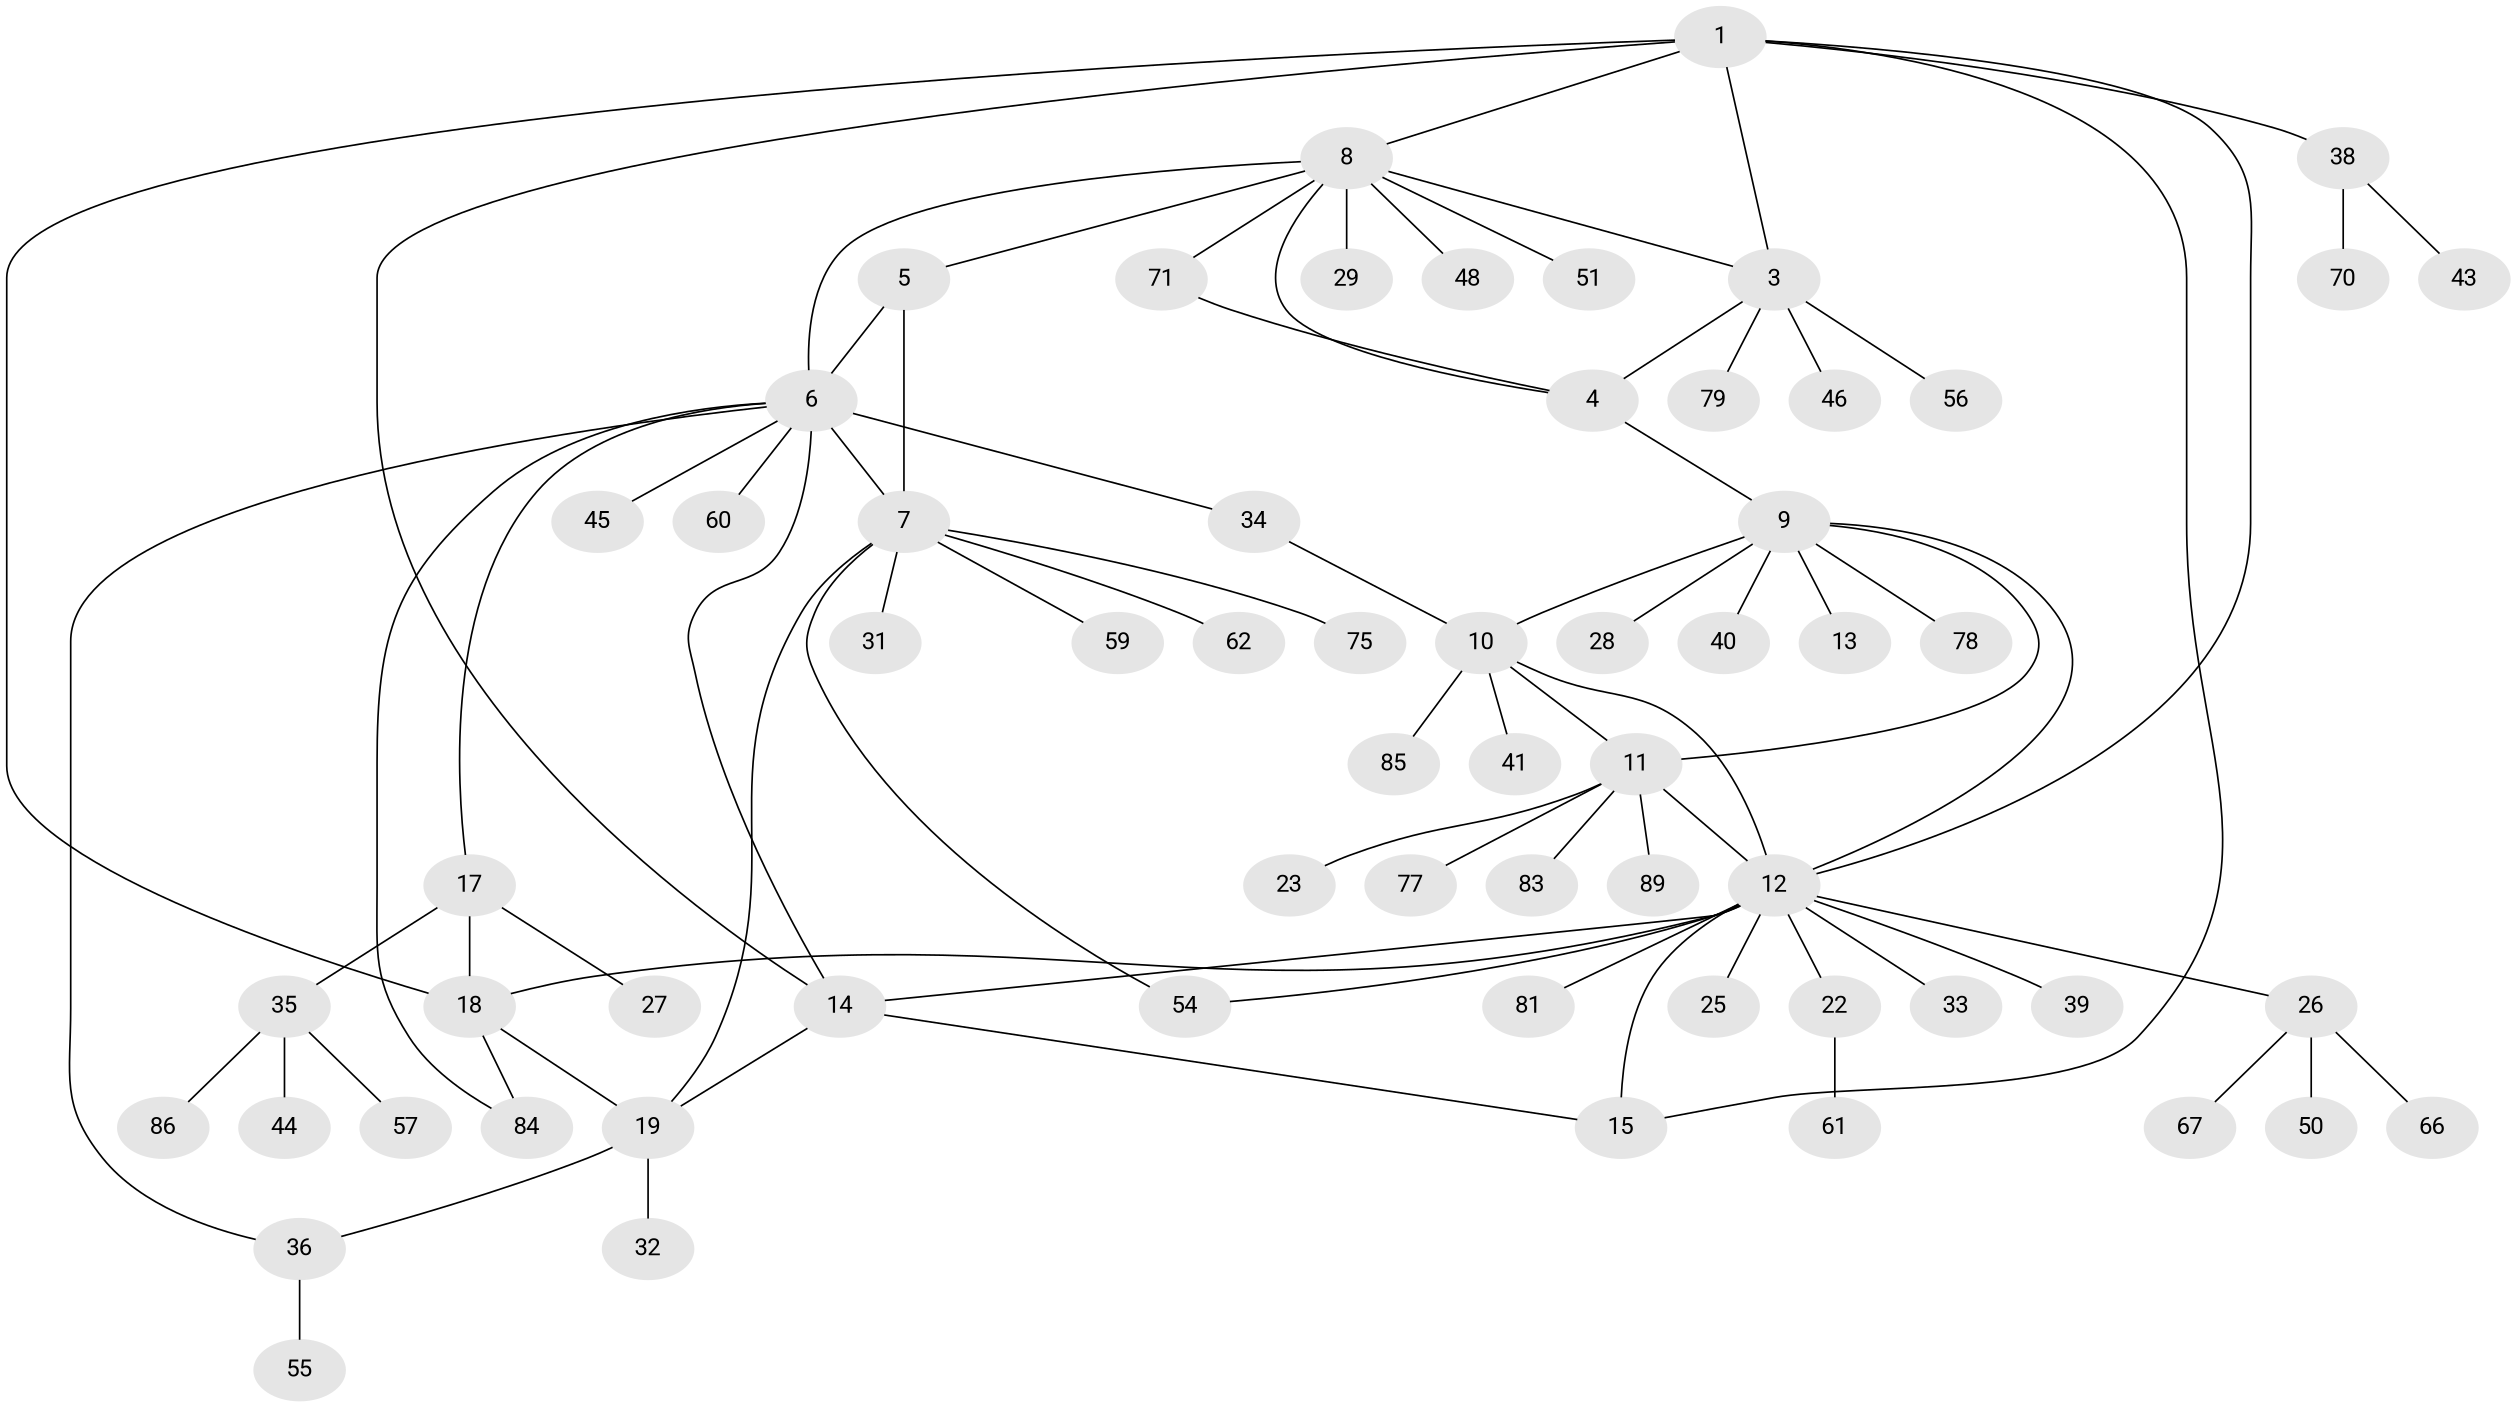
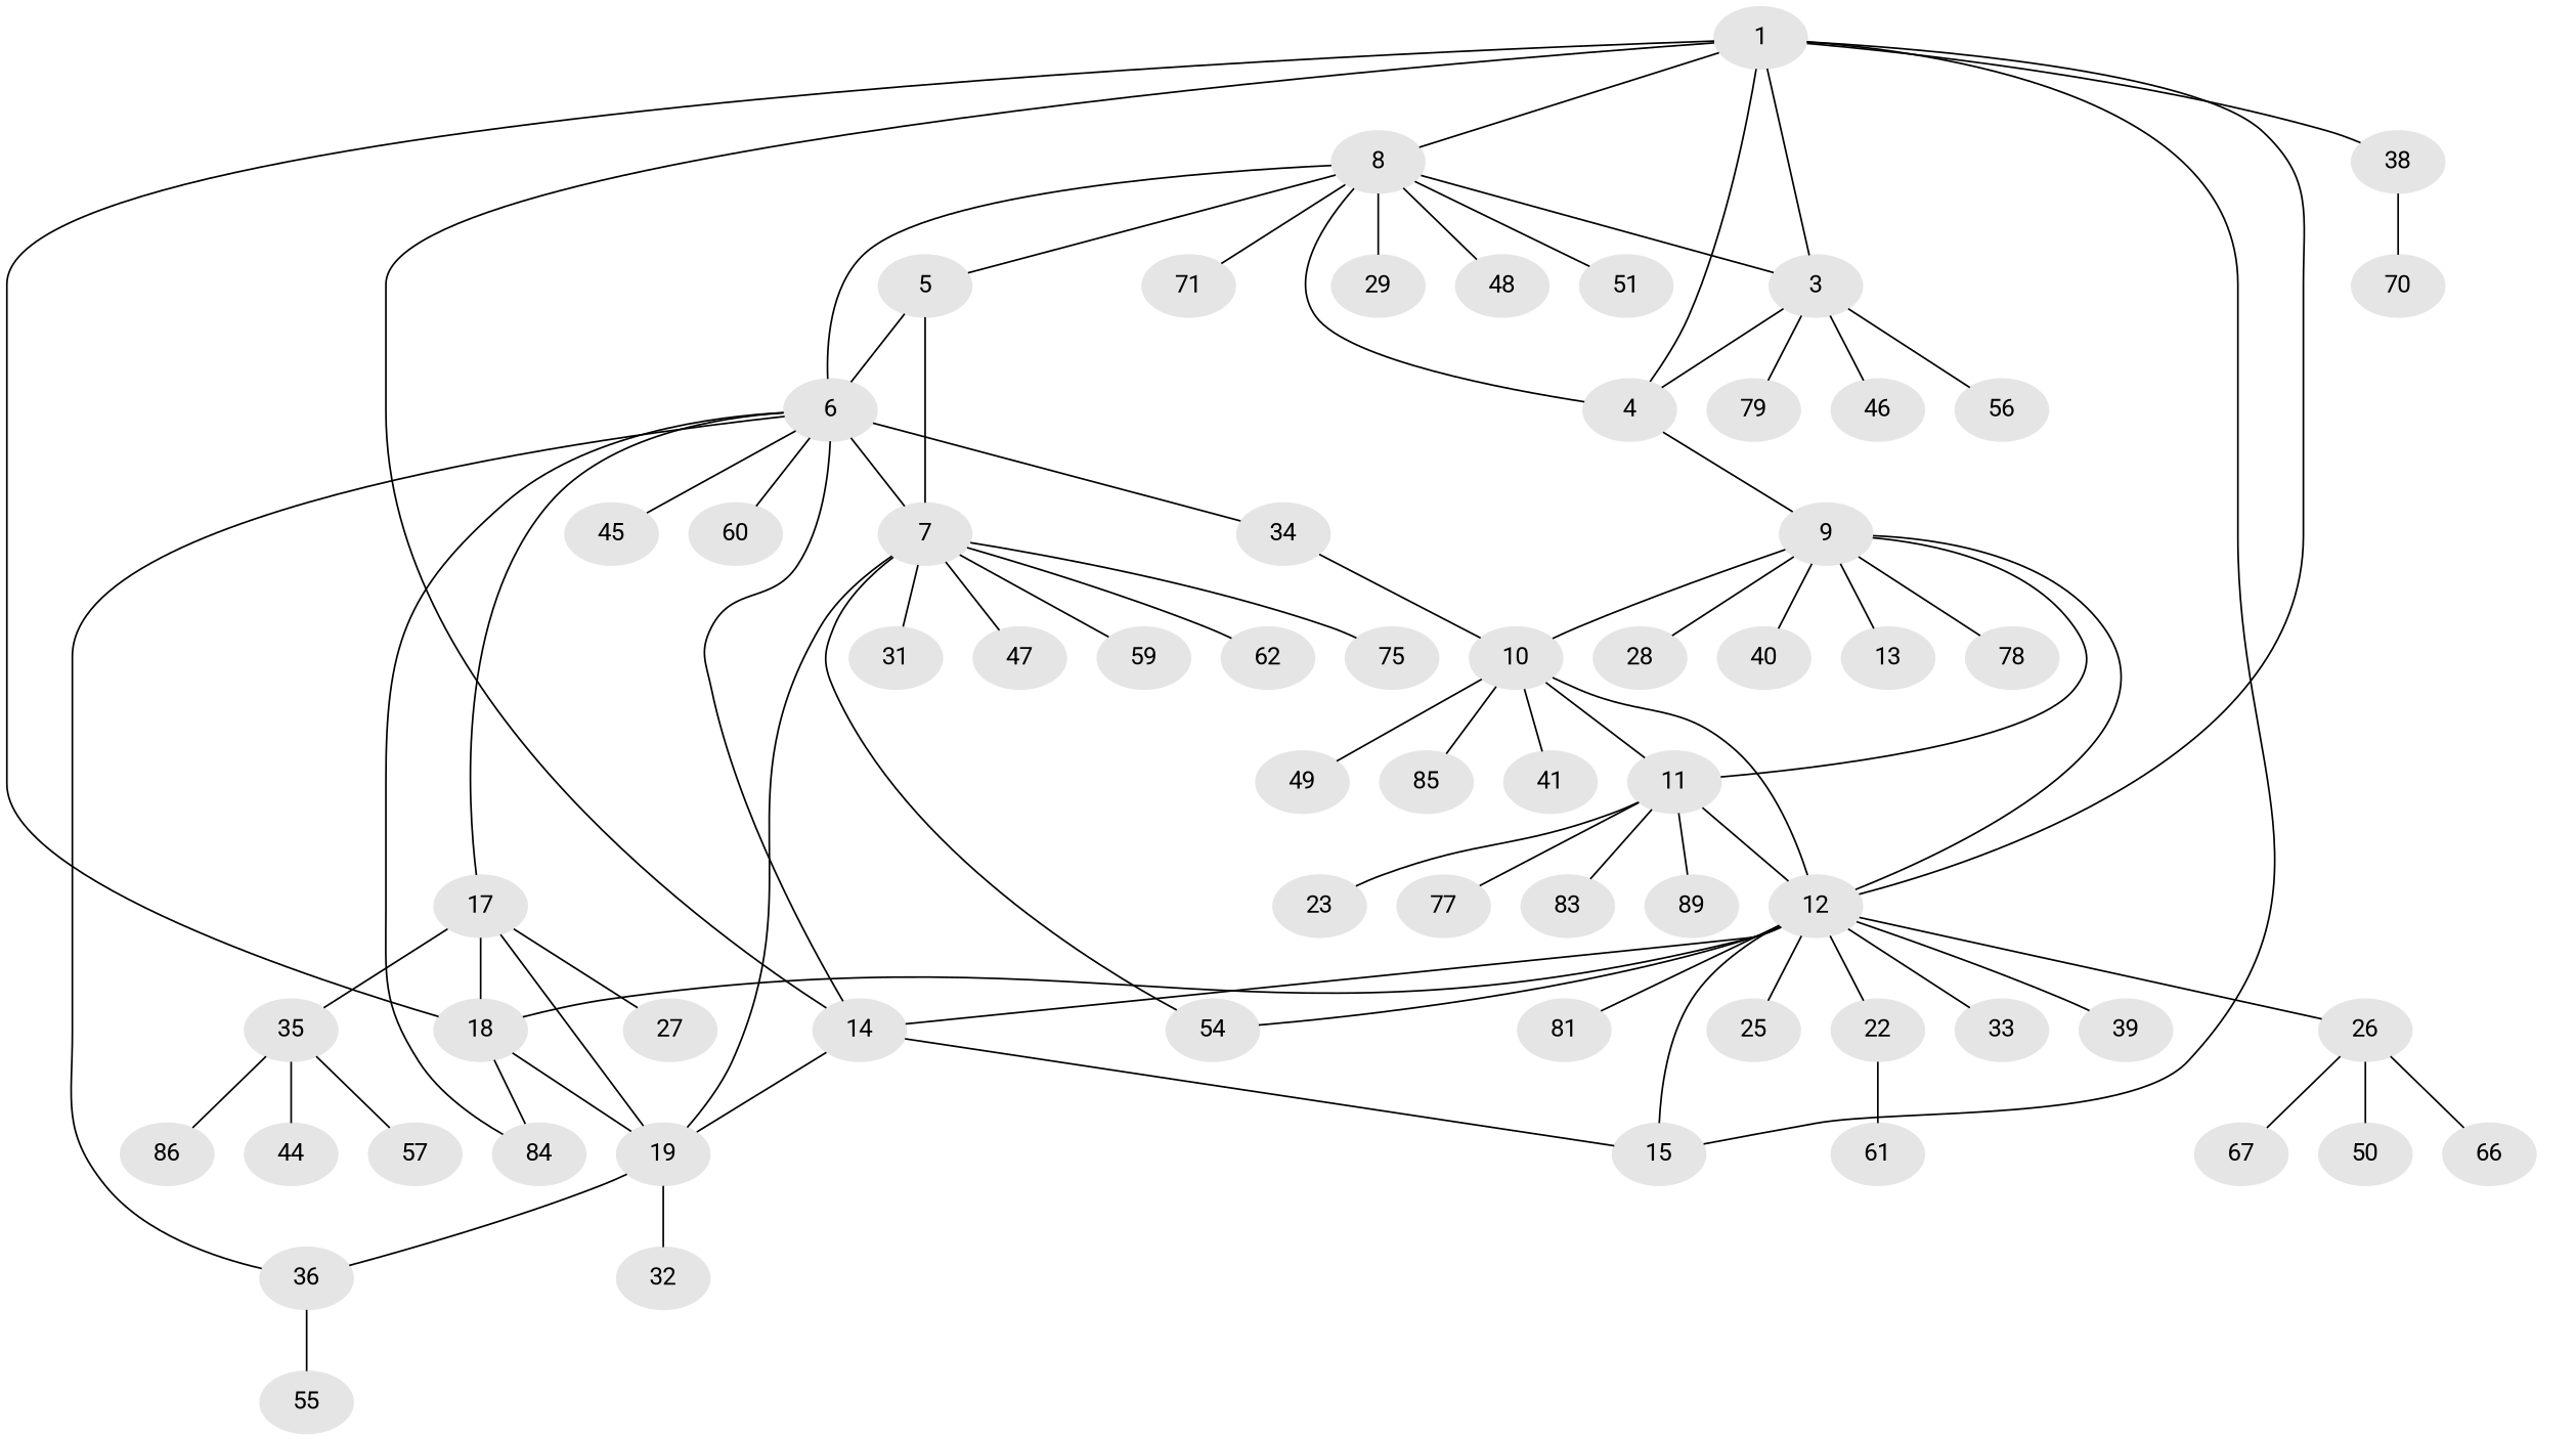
  graph {
    fontname=Roboto
    node [color=gray90 fontname=Roboto style=filled]
    edge [fontname=Roboto]
    1 [super="+13"]
    n2 [label=8 super="+30"]
    3 [super="+53"]
    4 [super="+68"]
    12 [super="+16"]
    14 [super="+24"]
    15 [super="+58"]
    18 [super="+20"]
    38
    5
    6 [super="+21"]
    29
    48
    51
    71
    46
    56 [super="+87"]
    79
    9 [super="+88"]
    54
    22 [super="+80"]
    25 [super="+82"]
    26 [super="+65"]
    33
    39
    81
    19 [super="+74"]
    84
-   43
    70 [super="+76"]
    7 [super="+8"]
    17 [super="+64"]
    34
    36
    45
    60
    10 [super="+52"]
    11 [super="+72"]
    28
    40 [super="+73"]
    n41 [label=13]
    78
    31 [super="+42"]
+   47
    59
    62
    75
    27
    35 [super="+37"]
    55 [super="+69"]
    41
+   49
    85
    32
    23
    77
    83
    89
    61
    50
    66
    67
    44
    57
    86
    1 -- n2
    1 -- 3
-   71 -- 4
+   1 -- 4
    1 -- 12
    1 -- 14
    1 -- 15
    1 -- 18
    1 -- 38
    n2 -- 3
    n2 -- 4
    n2 -- 5
    n2 -- 6
    n2 -- 29
    n2 -- 48
    n2 -- 51
    n2 -- 71
    3 -- 4
    3 -- 46
    3 -- 56
    3 -- 79
    4 -- 9
    12 -- 14
    12 -- 15
    12 -- 18
    12 -- 54
    12 -- 22
    12 -- 25
    12 -- 26
    12 -- 33
    12 -- 39
    12 -- 81
    14 -- 15
    14 -- 19
    18 -- 19 [weight=2]
    18 -- 84
-   38 -- 43
    38 -- 70
    5 -- 6
    5 -- 7 [weight=2]
    6 -- 14
    6 -- 84
    6 -- 7 [weight=2]
    6 -- 17
    6 -- 34
    6 -- 36
    6 -- 45
    6 -- 60
    9 -- 12
    9 -- 10
    9 -- 11
    9 -- 28
    9 -- 40
    9 -- n41
    9 -- 78
    22 -- 61
    26 -- 50
    26 -- 66
    26 -- 67
    19 -- 36
    19 -- 32
    7 -- 54
    7 -- 19
    7 -- 31
+   7 -- 47
    7 -- 59
    7 -- 62
    7 -- 75
    17 -- 18 [weight=2]
+   17 -- 19
    17 -- 27
    17 -- 35
    34 -- 10
    36 -- 55
    10 -- 12
    10 -- 11
    10 -- 41
+   10 -- 49
    10 -- 85
    11 -- 12
    11 -- 23
    11 -- 77
    11 -- 83
    11 -- 89
    35 -- 44
    35 -- 57
    35 -- 86
  }
